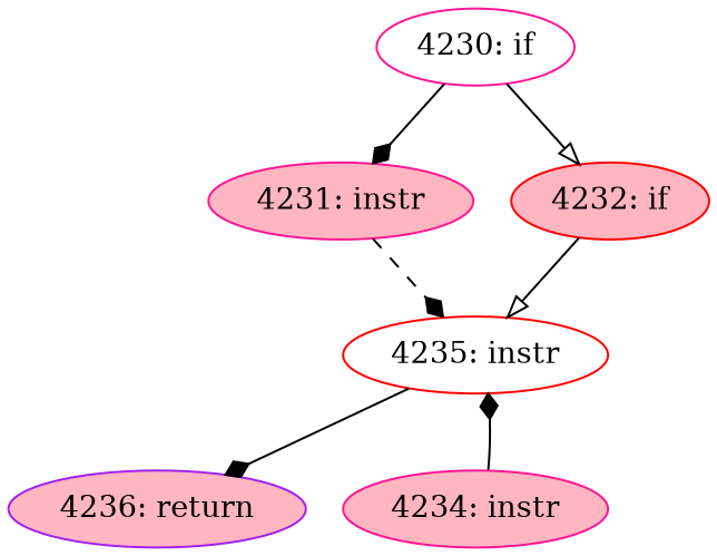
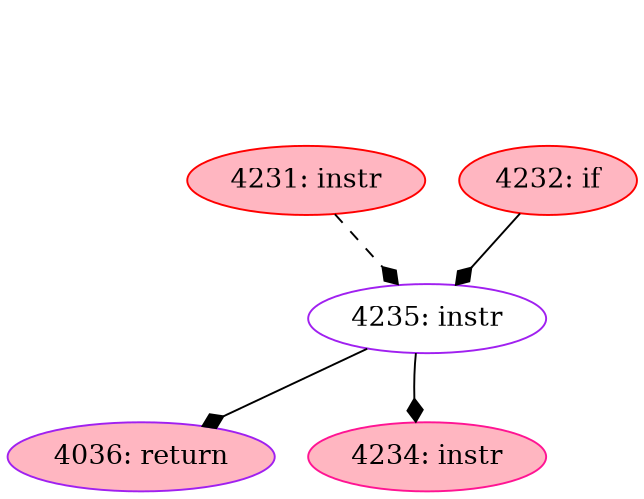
  digraph {
    node [color=deeppink fillcolor=lightpink style=filled]
    edge [arrowhead=diamond style=solid]
-   n1 [fillcolor=white label="4230: if"]
-   n2 [label="4231: instr"]
+   n2 [color=red label="4231: instr"]
    n3 [color=red label="4232: if"]
-   n4 [color=red fillcolor=white label="4235: instr"]
-   n5 [color=purple label="4236: return"]
+   n4 [color=purple fillcolor=white label="4235: instr"]
+   n5 [color=purple label="4036: return"]
    n6 [label="4234: instr"]
-   n1 -> n2
-   n1 -> n3 [arrowhead=onormal]
    n2 -> n4 [style=dashed]
-   n3 -> n4 [arrowhead=onormal]
+   n3 -> n4
    n4 -> n5
-   n6 -> n4
+   n4 -> n6
  }
